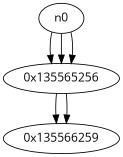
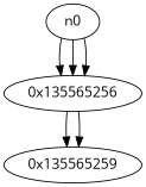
  digraph {
    fontname="Open Sans"
    node [fontname="Open Sans"]
    edge [fontname="Open Sans"]
    n1 [label="0x135565256"]
-   n2 [label="0x135566259"]
+   n2 [label="0x135565259"]
    n0
    n1 -> n2
    n1 -> n2
    n0 -> n1
    n0 -> n1
    n0 -> n1
  }
